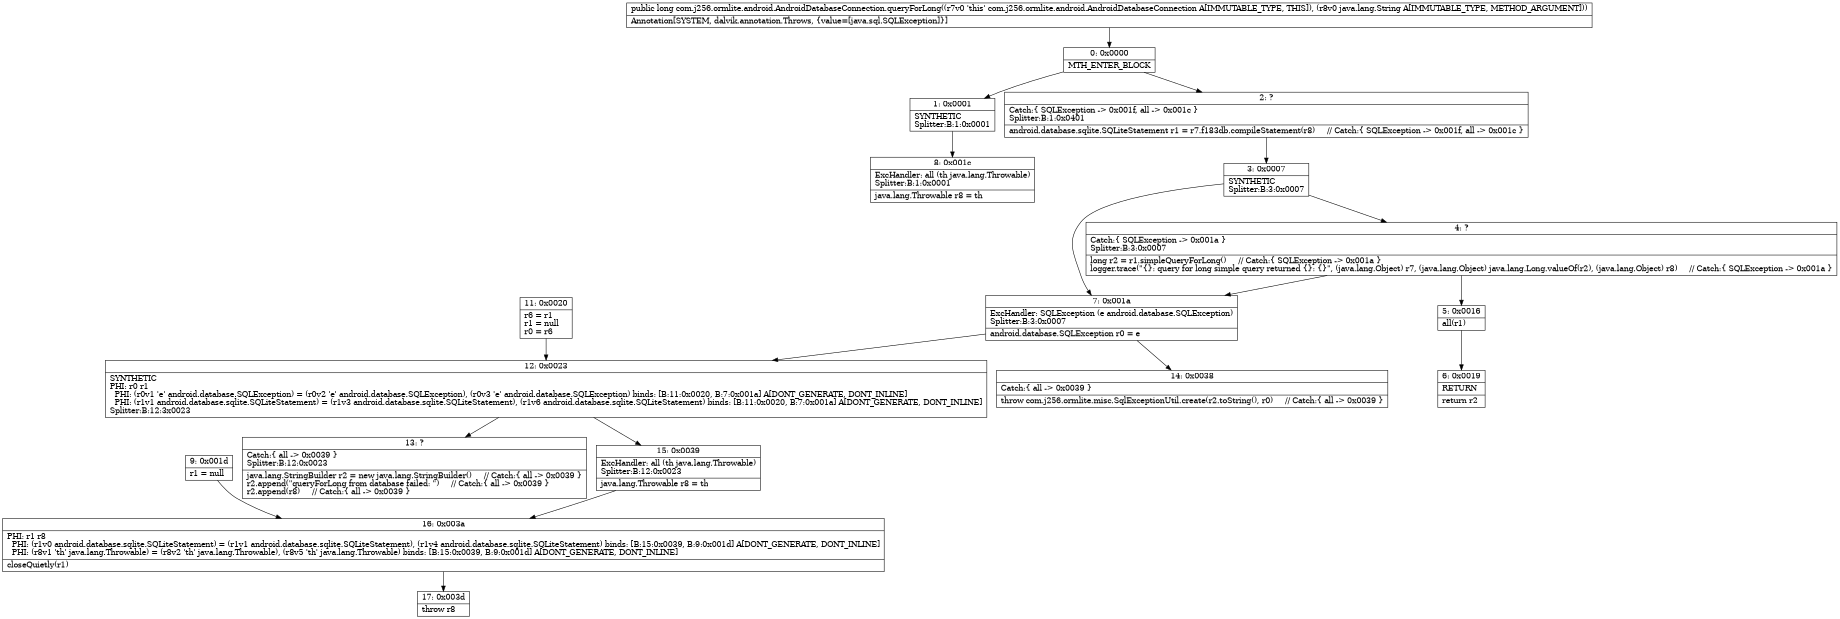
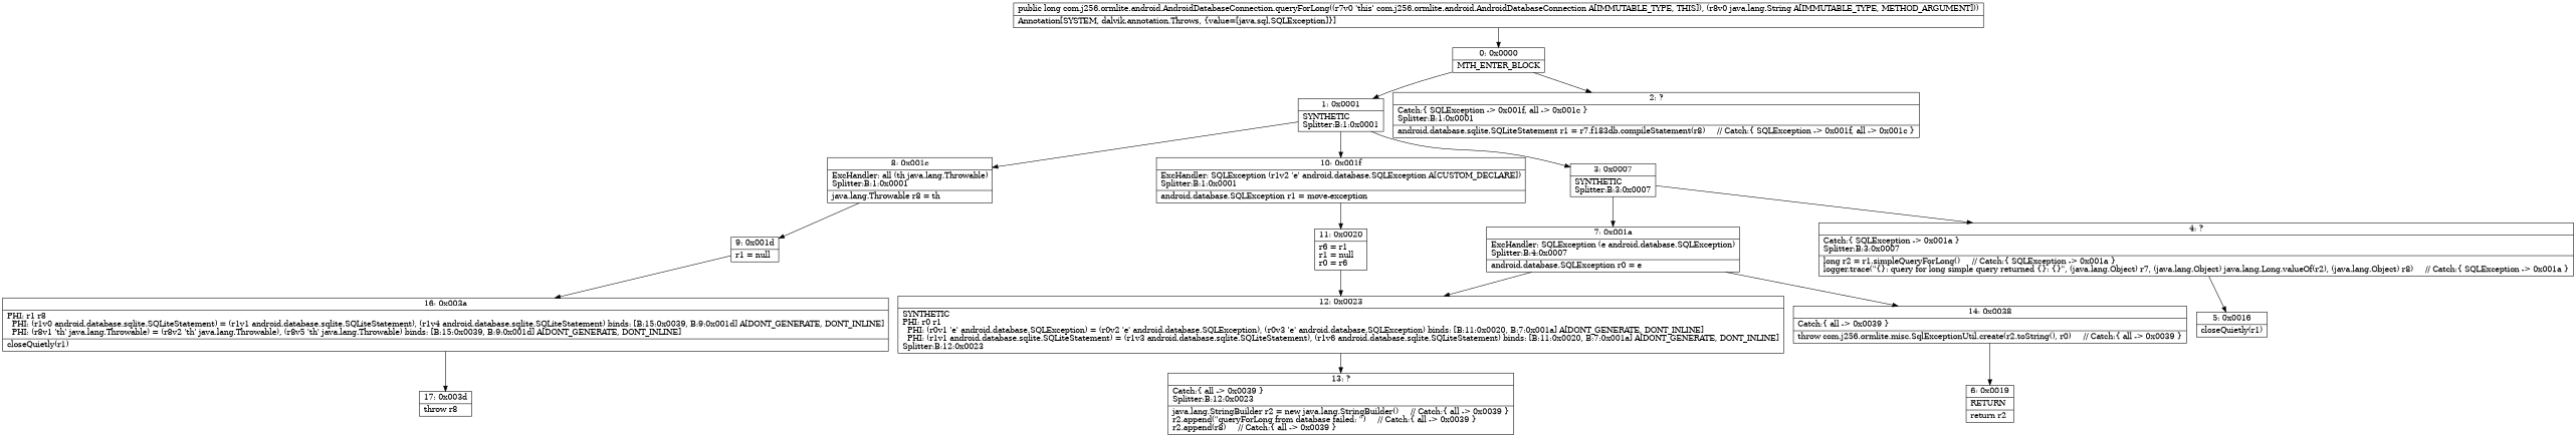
  digraph {
    node [shape=record]
    n1 [label="{0\:\ 0x0000|MTH_ENTER_BLOCK\l}"]
    n2 [label="{1\:\ 0x0001|SYNTHETIC\lSplitter:B:1:0x0001\l}"]
-   n3 [label="{2\:\ ?|Catch:\{ SQLException \-\> 0x001f, all \-\> 0x001c \}\lSplitter:B:1:0x0401\l|android.database.sqlite.SQLiteStatement r1 = r7.f183db.compileStatement(r8)     \/\/ Catch:\{ SQLException \-\> 0x001f, all \-\> 0x001c \}\l}"]
+   n3 [label="{2\:\ ?|Catch:\{ SQLException \-\> 0x001f, all \-\> 0x001c \}\lSplitter:B:1:0x0001\l|android.database.sqlite.SQLiteStatement r1 = r7.f183db.compileStatement(r8)     \/\/ Catch:\{ SQLException \-\> 0x001f, all \-\> 0x001c \}\l}"]
    n4 [label="{8\:\ 0x001c|ExcHandler: all (th java.lang.Throwable)\lSplitter:B:1:0x0001\l|java.lang.Throwable r8 = th\l}"]
+   n5 [label="{10\:\ 0x001f|ExcHandler: SQLException (r1v2 'e' android.database.SQLException A[CUSTOM_DECLARE])\lSplitter:B:1:0x0001\l|android.database.SQLException r1 = move\-exception\l}"]
    n6 [label="{3\:\ 0x0007|SYNTHETIC\lSplitter:B:3:0x0007\l}"]
    n7 [label="{9\:\ 0x001d|r1 = null\l}"]
    n8 [label="{11\:\ 0x0020|r6 = r1\lr1 = null\lr0 = r6\l}"]
    n9 [label="{4\:\ ?|Catch:\{ SQLException \-\> 0x001a \}\lSplitter:B:3:0x0007\l|long r2 = r1.simpleQueryForLong()     \/\/ Catch:\{ SQLException \-\> 0x001a \}\llogger.trace(\"\{\}: query for long simple query returned \{\}: \{\}\", (java.lang.Object) r7, (java.lang.Object) java.lang.Long.valueOf(r2), (java.lang.Object) r8)     \/\/ Catch:\{ SQLException \-\> 0x001a \}\l}"]
-   n10 [label="{7\:\ 0x001a|ExcHandler: SQLException (e android.database.SQLException)\lSplitter:B:3:0x0007\l|android.database.SQLException r0 = e\l}"]
-   n11 [label="{5\:\ 0x0016|all(r1)\l}"]
-   n12 [label="{12\:\ 0x0023|SYNTHETIC\lPHI: r0 r1 \l  PHI: (r0v1 'e' android.database.SQLException) = (r0v2 'e' android.database.SQLException), (r0v3 'e' android.database.SQLException) binds: [B:11:0x0020, B:7:0x001a] A[DONT_GENERATE, DONT_INLINE]\l  PHI: (r1v1 android.database.sqlite.SQLiteStatement) = (r1v3 android.database.sqlite.SQLiteStatement), (r1v6 android.database.sqlite.SQLiteStatement) binds: [B:11:0x0020, B:7:0x001a] A[DONT_GENERATE, DONT_INLINE]\lSplitter:B:12:3x0023\l}"]
+   n10 [label="{7\:\ 0x001a|ExcHandler: SQLException (e android.database.SQLException)\lSplitter:B:4:0x0007\l|android.database.SQLException r0 = e\l}"]
+   n11 [label="{5\:\ 0x0016|closeQuietly(r1)\l}"]
+   n12 [label="{12\:\ 0x0023|SYNTHETIC\lPHI: r0 r1 \l  PHI: (r0v1 'e' android.database.SQLException) = (r0v2 'e' android.database.SQLException), (r0v3 'e' android.database.SQLException) binds: [B:11:0x0020, B:7:0x001a] A[DONT_GENERATE, DONT_INLINE]\l  PHI: (r1v1 android.database.sqlite.SQLiteStatement) = (r1v3 android.database.sqlite.SQLiteStatement), (r1v6 android.database.sqlite.SQLiteStatement) binds: [B:11:0x0020, B:7:0x001a] A[DONT_GENERATE, DONT_INLINE]\lSplitter:B:12:0x0023\l}"]
    n13 [label="{14\:\ 0x0038|Catch:\{ all \-\> 0x0039 \}\l|throw com.j256.ormlite.misc.SqlExceptionUtil.create(r2.toString(), r0)     \/\/ Catch:\{ all \-\> 0x0039 \}\l}"]
    n14 [label="{6\:\ 0x0019|RETURN\l|return r2\l}"]
    n15 [label="{13\:\ ?|Catch:\{ all \-\> 0x0039 \}\lSplitter:B:12:0x0023\l|java.lang.StringBuilder r2 = new java.lang.StringBuilder()     \/\/ Catch:\{ all \-\> 0x0039 \}\lr2.append(\"queryForLong from database failed: \")     \/\/ Catch:\{ all \-\> 0x0039 \}\lr2.append(r8)     \/\/ Catch:\{ all \-\> 0x0039 \}\l}"]
-   n16 [label="{15\:\ 0x0039|ExcHandler: all (th java.lang.Throwable)\lSplitter:B:12:0x0023\l|java.lang.Throwable r8 = th\l}"]
    n17 [label="{16\:\ 0x003a|PHI: r1 r8 \l  PHI: (r1v0 android.database.sqlite.SQLiteStatement) = (r1v1 android.database.sqlite.SQLiteStatement), (r1v4 android.database.sqlite.SQLiteStatement) binds: [B:15:0x0039, B:9:0x001d] A[DONT_GENERATE, DONT_INLINE]\l  PHI: (r8v1 'th' java.lang.Throwable) = (r8v2 'th' java.lang.Throwable), (r8v5 'th' java.lang.Throwable) binds: [B:15:0x0039, B:9:0x001d] A[DONT_GENERATE, DONT_INLINE]\l|closeQuietly(r1)\l}"]
    n18 [label="{17\:\ 0x003d|throw r8\l}"]
    n19 [label="{public long com.j256.ormlite.android.AndroidDatabaseConnection.queryForLong((r7v0 'this' com.j256.ormlite.android.AndroidDatabaseConnection A[IMMUTABLE_TYPE, THIS]), (r8v0 java.lang.String A[IMMUTABLE_TYPE, METHOD_ARGUMENT]))  | Annotation[SYSTEM, dalvik.annotation.Throws, \{value=[java.sql.SQLException]\}]\l}"]
    n1 -> n2
    n1 -> n3
    n2 -> n4
-   n3 -> n6
+   n2 -> n5
+   n2 -> n6
+   n4 -> n7
+   n5 -> n8
    n6 -> n9
    n6 -> n10
    n7 -> n17
    n8 -> n12
-   n9 -> n10
    n9 -> n11
    n10 -> n12
    n10 -> n13
-   n11 -> n14
+   n13 -> n14
    n12 -> n15
-   n12 -> n16
-   n16 -> n17
    n17 -> n18
    n19 -> n1
  }
